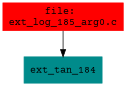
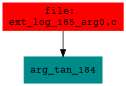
  digraph {
    fontname="Courier Prime"
    node [shape=box style=filled fontname="Courier Prime"]
    n1 [color=red label="file: \next_log_185_arg0.c"]
-   n2 [color=cyan4 label=ext_tan_184]
+   n2 [color=cyan4 label=arg_tan_184]
    n1 -> n2 [fontname="Courier Prime"]
  }
